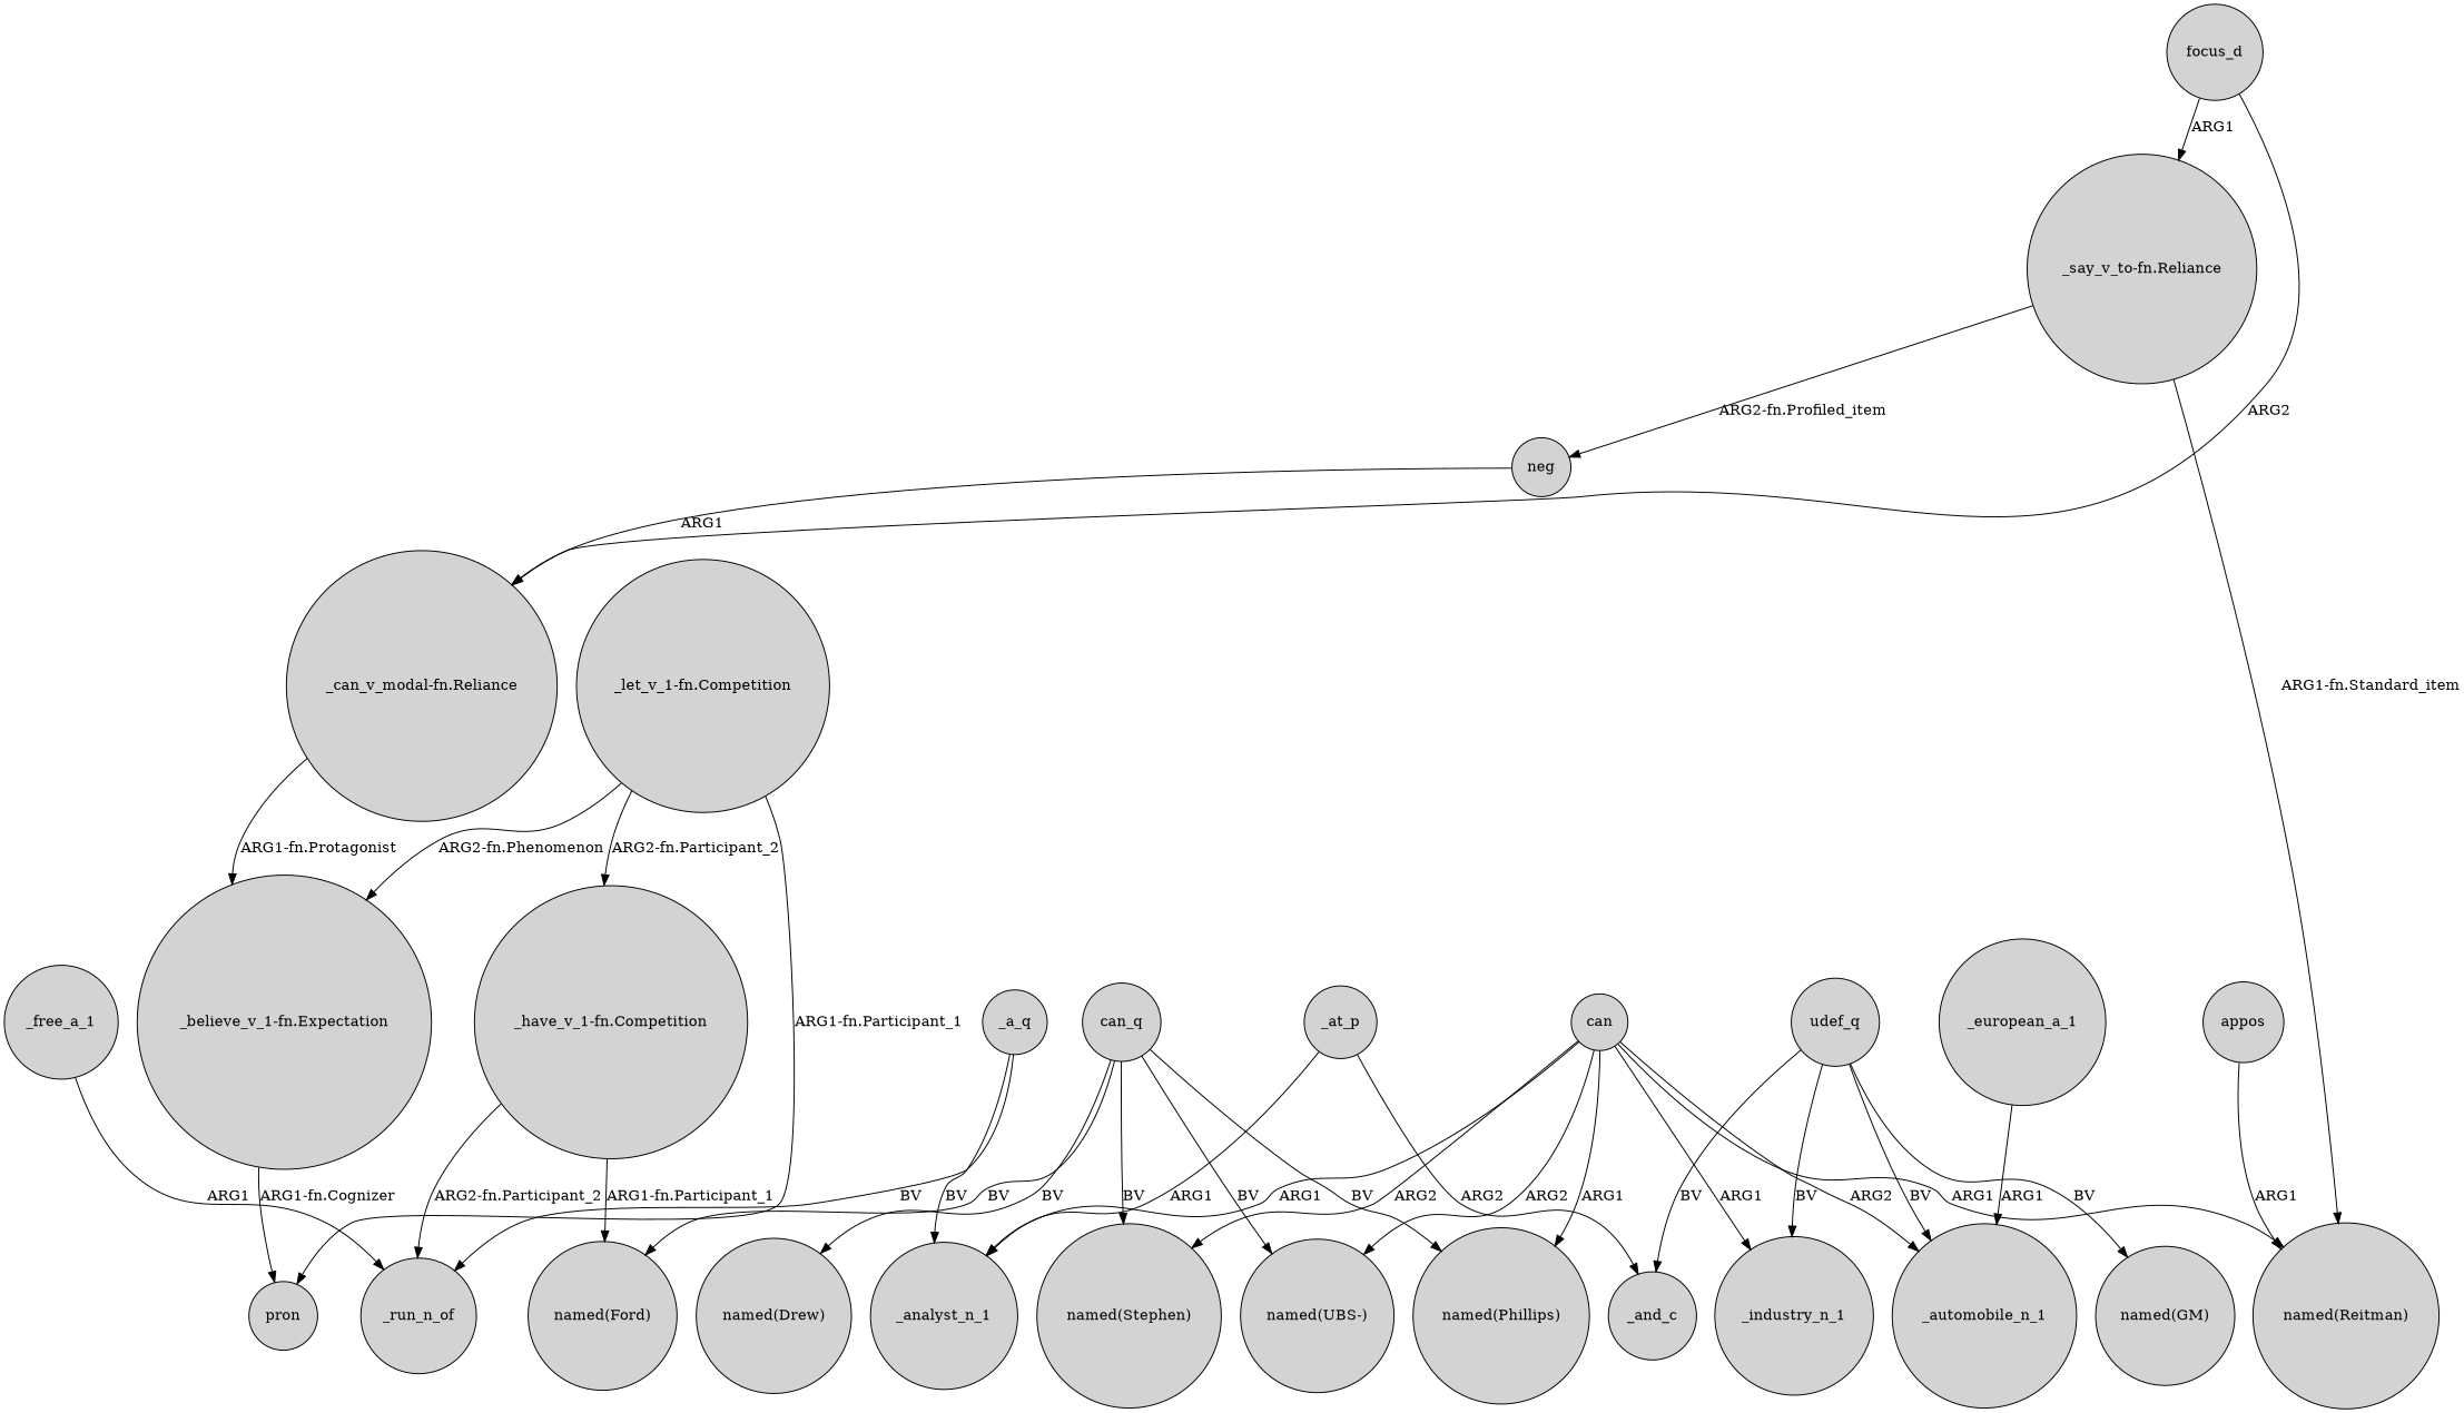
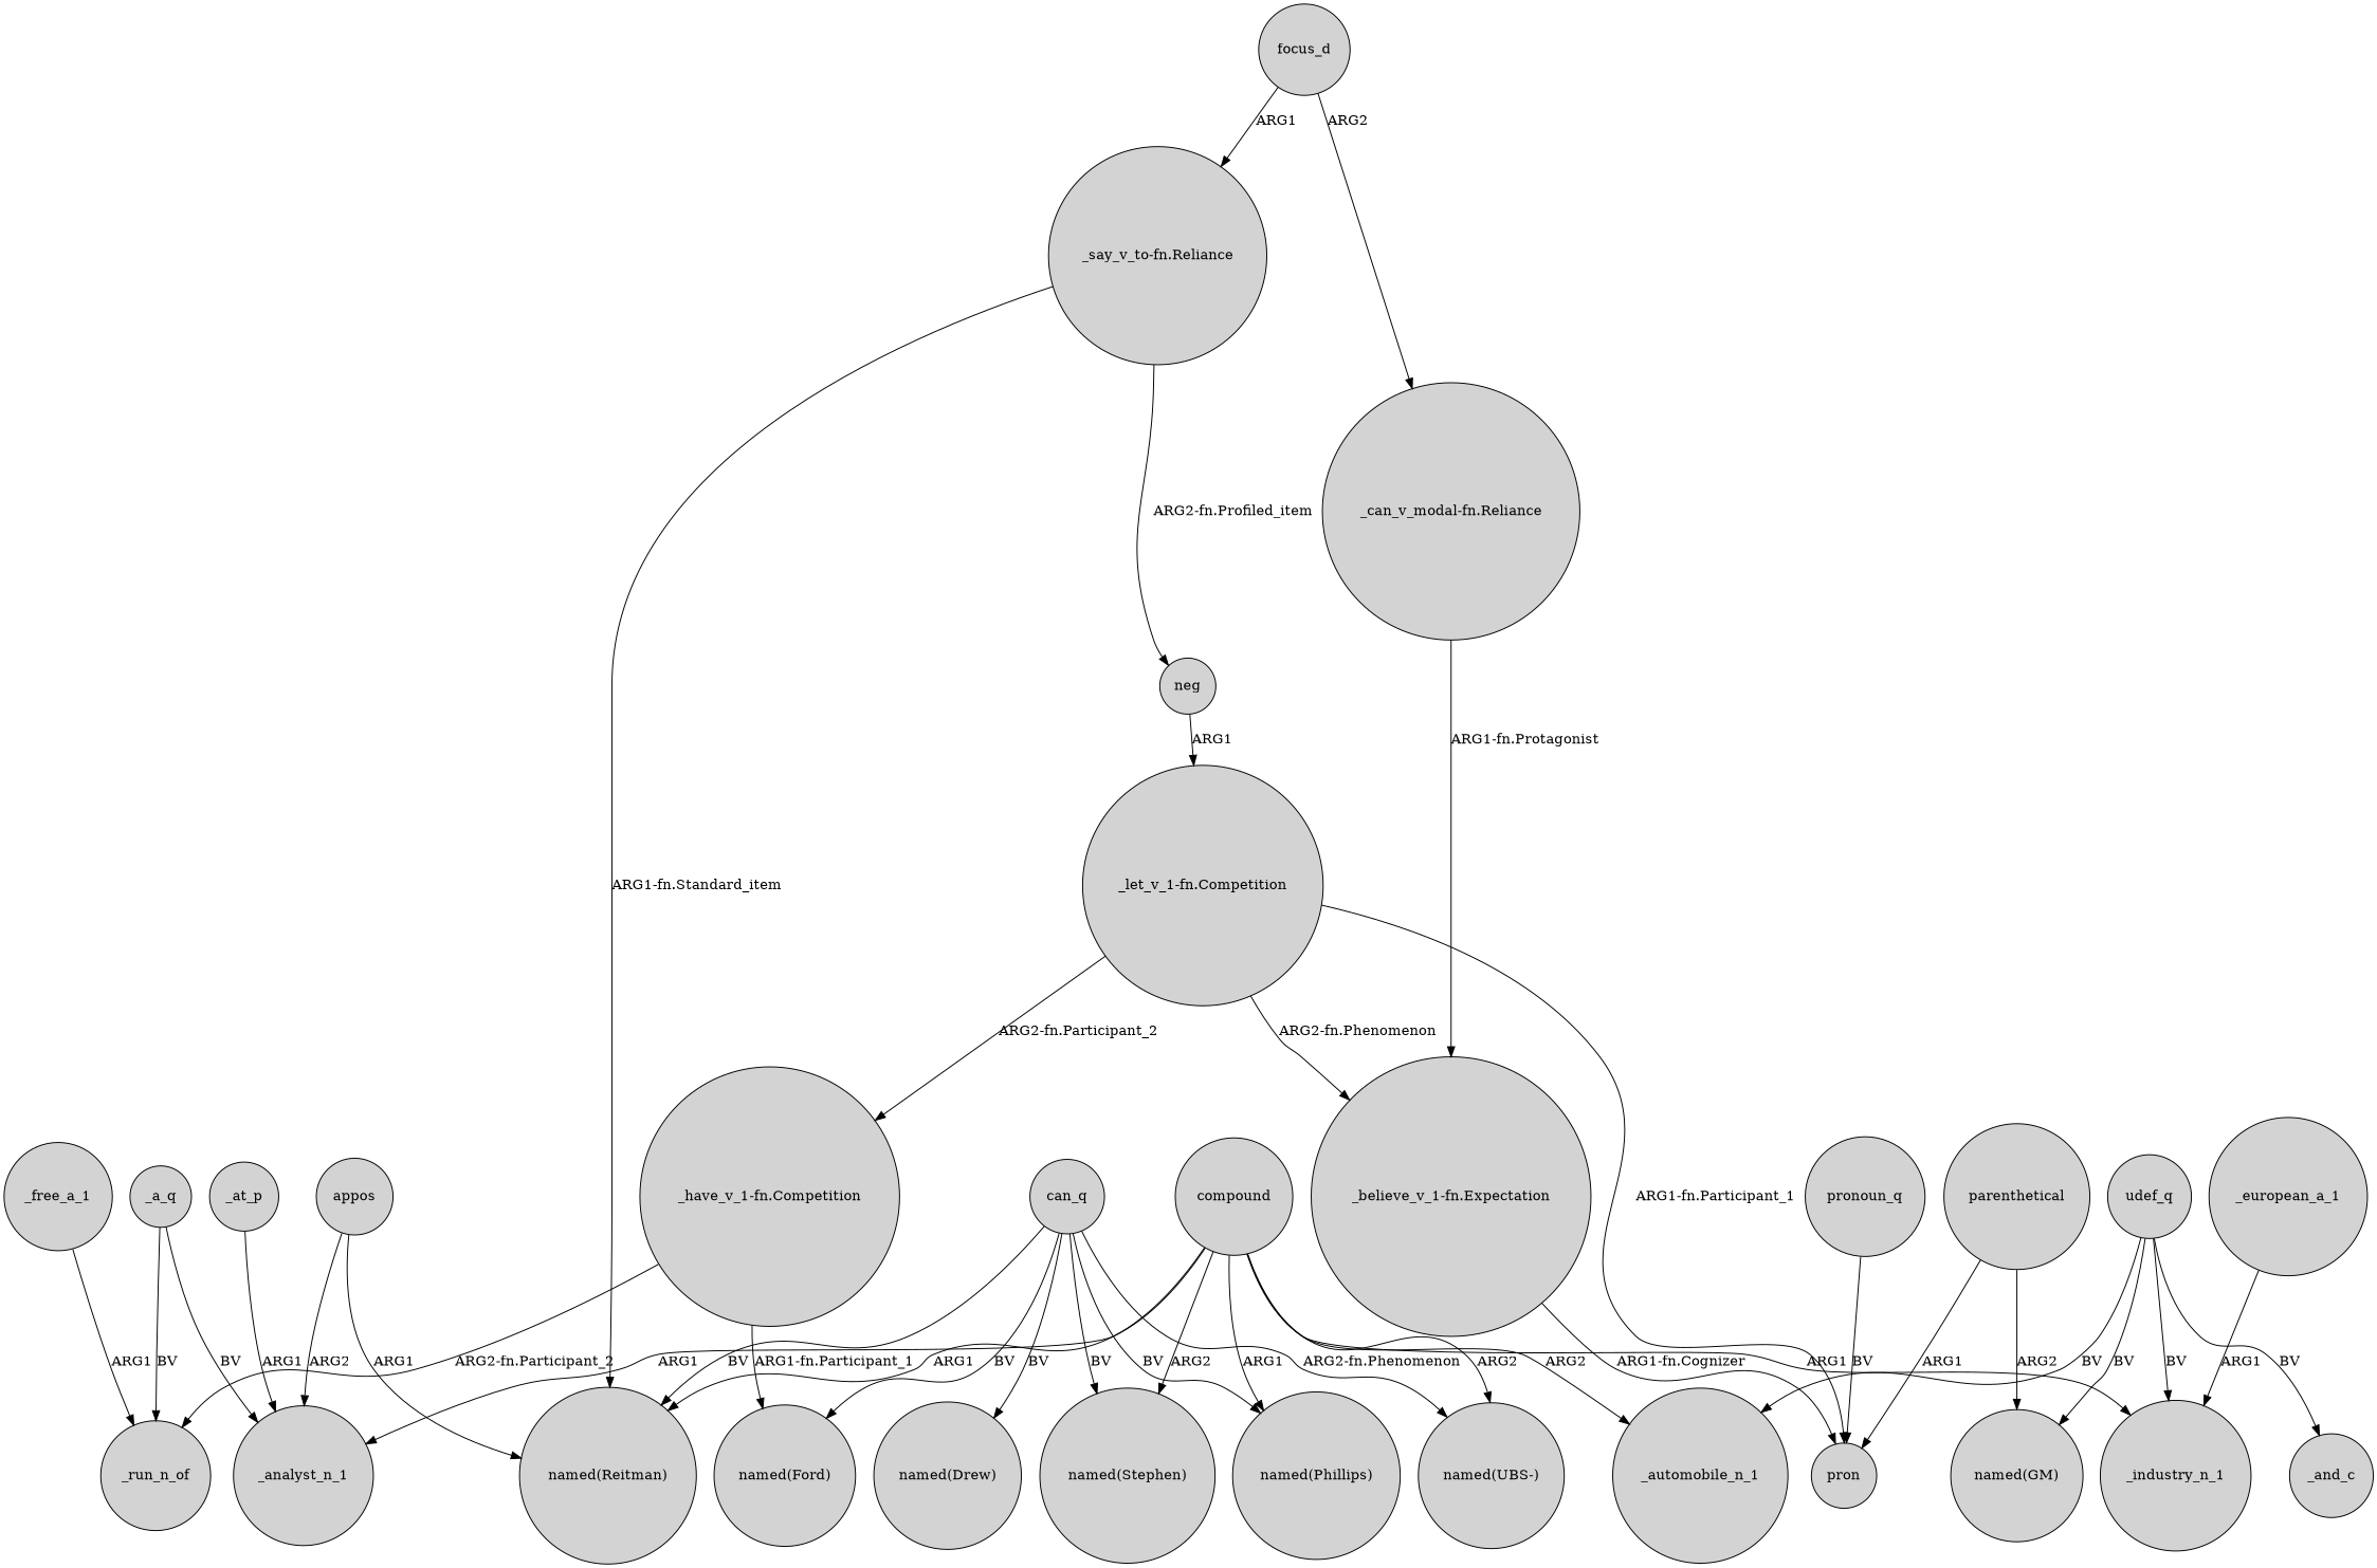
  digraph {
    node [shape=circle style=filled]
    "_have_v_1-fn.Competition"
    _run_n_of
    "named(Ford)"
-   compound [label=can]
+   compound
    "named(Stephen)"
    "named(UBS-)"
    _industry_n_1
    "named(Phillips)"
    _analyst_n_1
    _automobile_n_1
    "named(Reitman)"
    n12 [label=can_q]
    "named(Drew)"
+   parenthetical
    pron
    "named(GM)"
    "_let_v_1-fn.Competition"
    "_believe_v_1-fn.Expectation"
    neg
    "_can_v_modal-fn.Reliance"
    _european_a_1
    udef_q
    _and_c
    _free_a_1
    _a_q
+   pronoun_q
    _at_p
    appos
    n29 [label="_say_v_to-fn.Reliance"]
    focus_d
    "_have_v_1-fn.Competition" -> _run_n_of [label="ARG2-fn.Participant_2"]
    "_have_v_1-fn.Competition" -> "named(Ford)" [label="ARG1-fn.Participant_1"]
    compound -> "named(Stephen)" [label=ARG2]
    compound -> "named(UBS-)" [label=ARG2]
    compound -> _industry_n_1 [label=ARG1]
    compound -> "named(Phillips)" [label=ARG1]
    compound -> _analyst_n_1 [label=ARG1]
    compound -> _automobile_n_1 [label=ARG2]
    compound -> "named(Reitman)" [label=ARG1]
    n12 -> "named(Ford)" [label=BV]
    n12 -> "named(Stephen)" [label=BV]
-   n12 -> "named(UBS-)" [label=BV]
+   n12 -> "named(UBS-)" [label="ARG2-fn.Phenomenon"]
    n12 -> "named(Phillips)" [label=BV]
+   n12 -> "named(Reitman)" [label=BV]
    n12 -> "named(Drew)" [label=BV]
+   parenthetical -> pron [label=ARG1]
+   parenthetical -> "named(GM)" [label=ARG2]
    "_let_v_1-fn.Competition" -> "_have_v_1-fn.Competition" [label="ARG2-fn.Participant_2"]
    "_let_v_1-fn.Competition" -> pron [label="ARG1-fn.Participant_1"]
    "_let_v_1-fn.Competition" -> "_believe_v_1-fn.Expectation" [label="ARG2-fn.Phenomenon"]
    "_believe_v_1-fn.Expectation" -> pron [label="ARG1-fn.Cognizer"]
-   neg -> "_can_v_modal-fn.Reliance" [label=ARG1]
+   neg -> "_let_v_1-fn.Competition" [label=ARG1]
    "_can_v_modal-fn.Reliance" -> "_believe_v_1-fn.Expectation" [label="ARG1-fn.Protagonist"]
-   _european_a_1 -> _automobile_n_1 [label=ARG1]
+   _european_a_1 -> _industry_n_1 [label=ARG1]
    udef_q -> _industry_n_1 [label=BV]
    udef_q -> _automobile_n_1 [label=BV]
    udef_q -> "named(GM)" [label=BV]
    udef_q -> _and_c [label=BV]
    _free_a_1 -> _run_n_of [label=ARG1]
    _a_q -> _run_n_of [label=BV]
    _a_q -> _analyst_n_1 [label=BV]
+   pronoun_q -> pron [label=BV]
    _at_p -> _analyst_n_1 [label=ARG1]
-   _at_p -> _and_c [label=ARG2]
+   appos -> _analyst_n_1 [label=ARG2]
    appos -> "named(Reitman)" [label=ARG1]
    n29 -> "named(Reitman)" [label="ARG1-fn.Standard_item"]
    n29 -> neg [label="ARG2-fn.Profiled_item"]
    focus_d -> "_can_v_modal-fn.Reliance" [label=ARG2]
    focus_d -> n29 [label=ARG1]
  }
